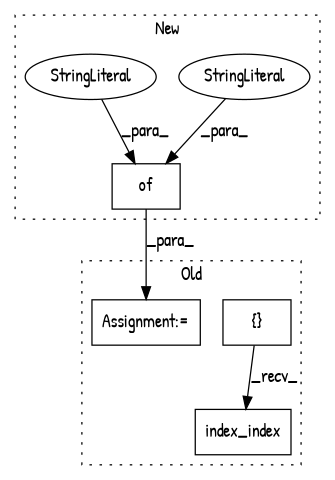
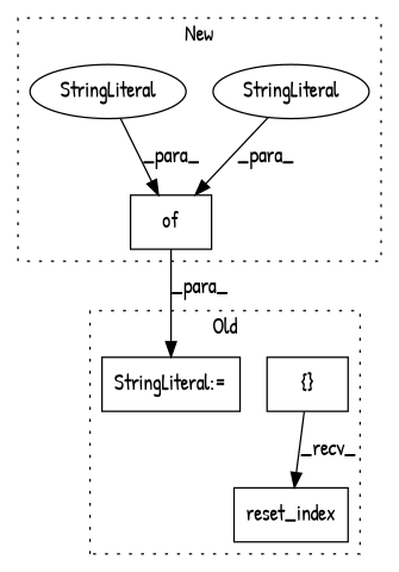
  digraph {
    fontname="Patrick Hand"
    node [a=32 fontname="Patrick Hand" l=13 shape=box]
    edge [fontname="Patrick Hand"]
-   n1 [label=index_index s=21160]
+   n1 [label=reset_index s=21160]
    n2 [a=4 l="1,1" label="{}" s="21061,21084"]
-   n3 [a=7 l=1 label="Assignment:=" s=21143]
+   n3 [a=7 l=1 label="StringLiteral:=" s=21143]
    n4 [l="3,1" label=of s="20577,20746"]
    n5 [a=45 l=11 label=StringLiteral s=20693 shape=ellipse]
    n6 [a=45 label=StringLiteral s=20651 shape=ellipse]
    subgraph cluster_1 {
      label=Old
      style=dotted
      n1
      n2
      n3
    }
    subgraph cluster_2 {
      label=New
      style=dotted
      n4
      n5
      n6
    }
    n2 -> n1 [label=_recv_]
    n4 -> n3 [label=_para_]
    n5 -> n4 [label=_para_]
    n6 -> n4 [label=_para_]
  }
